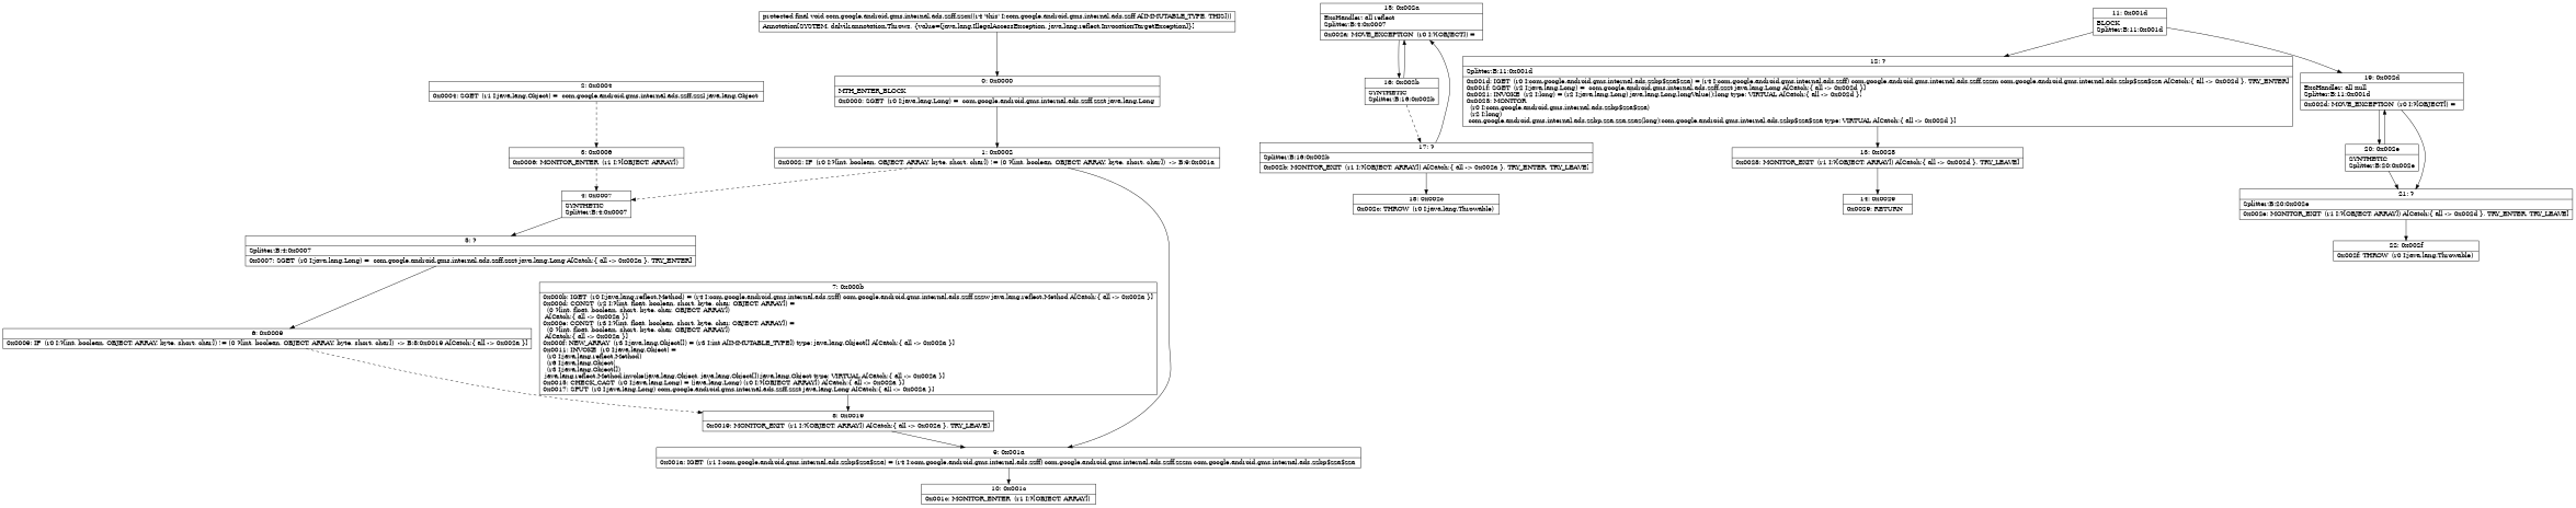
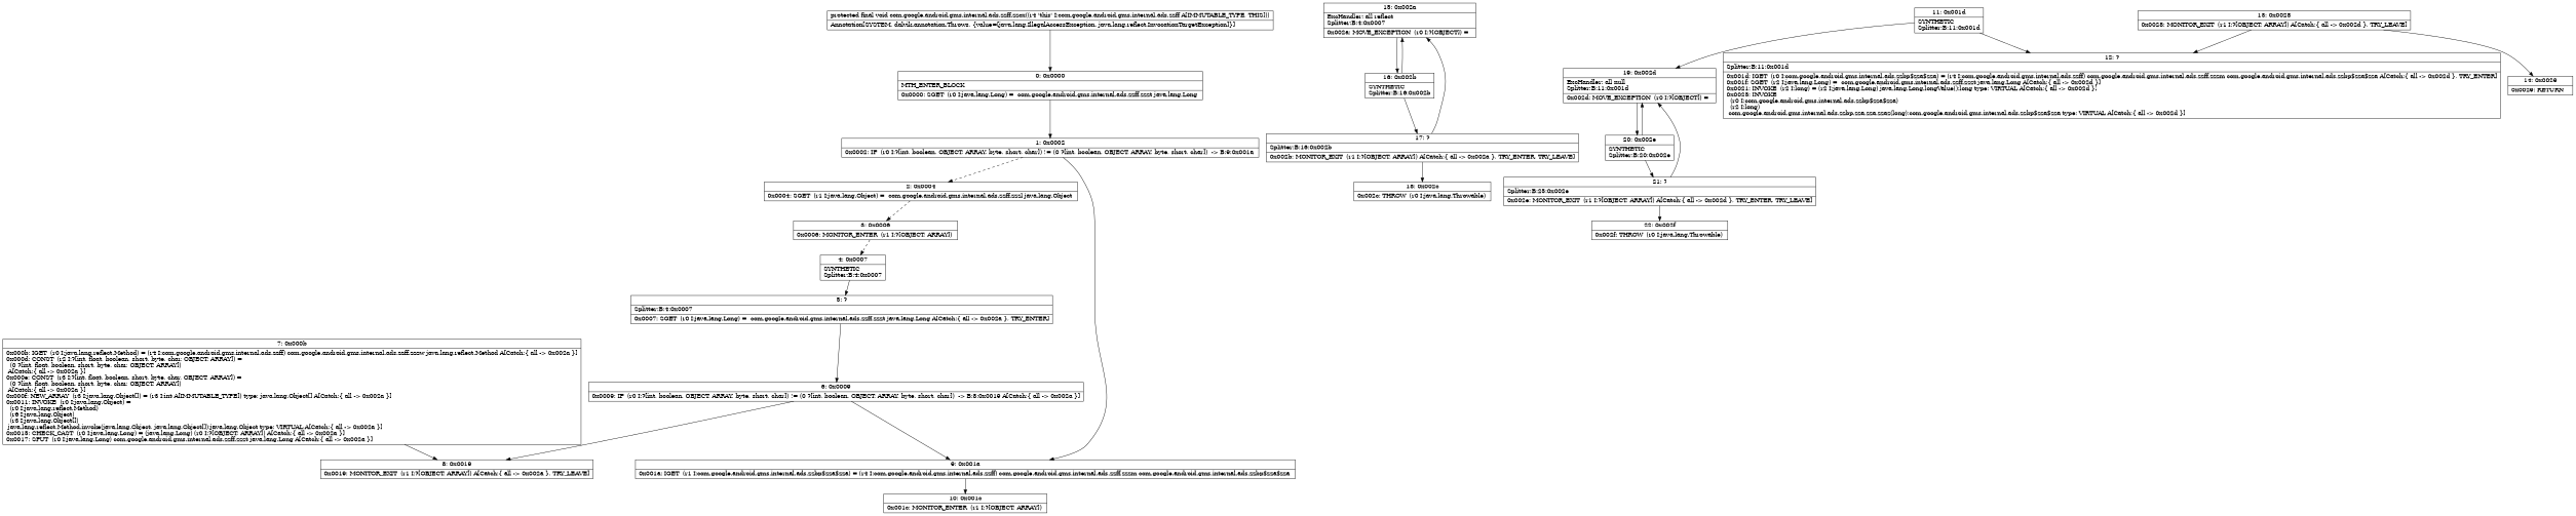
  digraph {
    node [shape=record]
    n1 [label="{0\:\ 0x0000|MTH_ENTER_BLOCK\l|0x0000: SGET  (r0 I:java.lang.Long) =  com.google.android.gms.internal.ads.zzff.zzzt java.lang.Long \l}"]
    n2 [label="{1\:\ 0x0002|0x0002: IF  (r0 I:?[int, boolean, OBJECT, ARRAY, byte, short, char]) != (0 ?[int, boolean, OBJECT, ARRAY, byte, short, char])  \-\> B:9:0x001a \l}"]
    n3 [label="{2\:\ 0x0004|0x0004: SGET  (r1 I:java.lang.Object) =  com.google.android.gms.internal.ads.zzff.zzzl java.lang.Object \l}"]
    n4 [label="{9\:\ 0x001a|0x001a: IGET  (r1 I:com.google.android.gms.internal.ads.zzbp$zza$zza) = (r4 I:com.google.android.gms.internal.ads.zzff) com.google.android.gms.internal.ads.zzff.zzzm com.google.android.gms.internal.ads.zzbp$zza$zza \l}"]
    n5 [label="{3\:\ 0x0006|0x0006: MONITOR_ENTER  (r1 I:?[OBJECT, ARRAY]) \l}"]
    n6 [label="{10\:\ 0x001c|0x001c: MONITOR_ENTER  (r1 I:?[OBJECT, ARRAY]) \l}"]
    n7 [label="{4\:\ 0x0007|SYNTHETIC\lSplitter:B:4:0x0007\l}"]
    n8 [label="{5\:\ ?|Splitter:B:4:0x0007\l|0x0007: SGET  (r0 I:java.lang.Long) =  com.google.android.gms.internal.ads.zzff.zzzt java.lang.Long A[Catch:\{ all \-\> 0x002a \}, TRY_ENTER]\l}"]
    n9 [label="{6\:\ 0x0009|0x0009: IF  (r0 I:?[int, boolean, OBJECT, ARRAY, byte, short, char]) != (0 ?[int, boolean, OBJECT, ARRAY, byte, short, char])  \-\> B:8:0x0019 A[Catch:\{ all \-\> 0x002a \}]\l}"]
    n10 [label="{15\:\ 0x002a|ExcHandler: all reflect\lSplitter:B:4:0x0007\l|0x002a: MOVE_EXCEPTION  (r0 I:?[OBJECT]) =  \l}"]
    n11 [label="{16\:\ 0x002b|SYNTHETIC\lSplitter:B:16:0x002b\l}"]
    n12 [label="{8\:\ 0x0019|0x0019: MONITOR_EXIT  (r1 I:?[OBJECT, ARRAY]) A[Catch:\{ all \-\> 0x002a \}, TRY_LEAVE]\l}"]
    n13 [label="{7\:\ 0x000b|0x000b: IGET  (r0 I:java.lang.reflect.Method) = (r4 I:com.google.android.gms.internal.ads.zzff) com.google.android.gms.internal.ads.zzff.zzzw java.lang.reflect.Method A[Catch:\{ all \-\> 0x002a \}]\l0x000d: CONST  (r2 I:?[int, float, boolean, short, byte, char, OBJECT, ARRAY]) = \l  (0 ?[int, float, boolean, short, byte, char, OBJECT, ARRAY])\l A[Catch:\{ all \-\> 0x002a \}]\l0x000e: CONST  (r3 I:?[int, float, boolean, short, byte, char, OBJECT, ARRAY]) = \l  (0 ?[int, float, boolean, short, byte, char, OBJECT, ARRAY])\l A[Catch:\{ all \-\> 0x002a \}]\l0x000f: NEW_ARRAY  (r3 I:java.lang.Object[]) = (r3 I:int A[IMMUTABLE_TYPE]) type: java.lang.Object[] A[Catch:\{ all \-\> 0x002a \}]\l0x0011: INVOKE  (r0 I:java.lang.Object) = \l  (r0 I:java.lang.reflect.Method)\l  (r6 I:java.lang.Object)\l  (r3 I:java.lang.Object[])\l java.lang.reflect.Method.invoke(java.lang.Object, java.lang.Object[]):java.lang.Object type: VIRTUAL A[Catch:\{ all \-\> 0x002a \}]\l0x0015: CHECK_CAST  (r0 I:java.lang.Long) = (java.lang.Long) (r0 I:?[OBJECT, ARRAY]) A[Catch:\{ all \-\> 0x002a \}]\l0x0017: SPUT  (r0 I:java.lang.Long) com.google.android.gms.internal.ads.zzff.zzzt java.lang.Long A[Catch:\{ all \-\> 0x002a \}]\l}"]
-   n14 [label="{11\:\ 0x001d|BLOCK\lSplitter:B:11:0x001d\l}"]
-   n15 [label="{12\:\ ?|Splitter:B:11:0x001d\l|0x001d: IGET  (r0 I:com.google.android.gms.internal.ads.zzbp$zza$zza) = (r4 I:com.google.android.gms.internal.ads.zzff) com.google.android.gms.internal.ads.zzff.zzzm com.google.android.gms.internal.ads.zzbp$zza$zza A[Catch:\{ all \-\> 0x002d \}, TRY_ENTER]\l0x001f: SGET  (r2 I:java.lang.Long) =  com.google.android.gms.internal.ads.zzff.zzzt java.lang.Long A[Catch:\{ all \-\> 0x002d \}]\l0x0021: INVOKE  (r2 I:long) = (r2 I:java.lang.Long) java.lang.Long.longValue():long type: VIRTUAL A[Catch:\{ all \-\> 0x002d \}]\l0x0025: MONITOR  \l  (r0 I:com.google.android.gms.internal.ads.zzbp$zza$zza)\l  (r2 I:long)\l com.google.android.gms.internal.ads.zzbp.zza.zza.zzaz(long):com.google.android.gms.internal.ads.zzbp$zza$zza type: VIRTUAL A[Catch:\{ all \-\> 0x002d \}]\l}"]
+   n14 [label="{11\:\ 0x001d|SYNTHETIC\lSplitter:B:11:0x001d\l}"]
+   n15 [label="{12\:\ ?|Splitter:B:11:0x001d\l|0x001d: IGET  (r0 I:com.google.android.gms.internal.ads.zzbp$zza$zza) = (r4 I:com.google.android.gms.internal.ads.zzff) com.google.android.gms.internal.ads.zzff.zzzm com.google.android.gms.internal.ads.zzbp$zza$zza A[Catch:\{ all \-\> 0x002d \}, TRY_ENTER]\l0x001f: SGET  (r2 I:java.lang.Long) =  com.google.android.gms.internal.ads.zzff.zzzt java.lang.Long A[Catch:\{ all \-\> 0x002d \}]\l0x0021: INVOKE  (r2 I:long) = (r2 I:java.lang.Long) java.lang.Long.longValue():long type: VIRTUAL A[Catch:\{ all \-\> 0x002d \}]\l0x0025: INVOKE  \l  (r0 I:com.google.android.gms.internal.ads.zzbp$zza$zza)\l  (r2 I:long)\l com.google.android.gms.internal.ads.zzbp.zza.zza.zzaz(long):com.google.android.gms.internal.ads.zzbp$zza$zza type: VIRTUAL A[Catch:\{ all \-\> 0x002d \}]\l}"]
    n16 [label="{19\:\ 0x002d|ExcHandler: all null\lSplitter:B:11:0x001d\l|0x002d: MOVE_EXCEPTION  (r0 I:?[OBJECT]) =  \l}"]
    n17 [label="{13\:\ 0x0028|0x0028: MONITOR_EXIT  (r1 I:?[OBJECT, ARRAY]) A[Catch:\{ all \-\> 0x002d \}, TRY_LEAVE]\l}"]
    n18 [label="{20\:\ 0x002e|SYNTHETIC\lSplitter:B:20:0x002e\l}"]
    n19 [label="{14\:\ 0x0029|0x0029: RETURN   \l}"]
    n20 [label="{17\:\ ?|Splitter:B:16:0x002b\l|0x002b: MONITOR_EXIT  (r1 I:?[OBJECT, ARRAY]) A[Catch:\{ all \-\> 0x002a \}, TRY_ENTER, TRY_LEAVE]\l}"]
    n21 [label="{18\:\ 0x002c|0x002c: THROW  (r0 I:java.lang.Throwable) \l}"]
-   n22 [label="{21\:\ ?|Splitter:B:20:0x002e\l|0x002e: MONITOR_EXIT  (r1 I:?[OBJECT, ARRAY]) A[Catch:\{ all \-\> 0x002d \}, TRY_ENTER, TRY_LEAVE]\l}"]
+   n22 [label="{21\:\ ?|Splitter:B:25:0x002e\l|0x002e: MONITOR_EXIT  (r1 I:?[OBJECT, ARRAY]) A[Catch:\{ all \-\> 0x002d \}, TRY_ENTER, TRY_LEAVE]\l}"]
    n23 [label="{22\:\ 0x002f|0x002f: THROW  (r0 I:java.lang.Throwable) \l}"]
    n24 [label="{protected final void com.google.android.gms.internal.ads.zzff.zzcx((r4 'this' I:com.google.android.gms.internal.ads.zzff A[IMMUTABLE_TYPE, THIS]))  | Annotation[SYSTEM, dalvik.annotation.Throws, \{value=[java.lang.IllegalAccessException, java.lang.reflect.InvocationTargetException]\}]\l}"]
    n1 -> n2
-   n2 -> n7 [style=dashed]
+   n2 -> n3 [style=dashed]
    n2 -> n4
    n3 -> n5 [style=dashed]
    n4 -> n6
    n5 -> n7 [style=dashed]
    n7 -> n8
    n8 -> n9
-   n9 -> n12 [style=dashed]
+   n9 -> n12
    n10 -> n11
    n11 -> n10
-   n11 -> n20 [style=dashed]
-   n12 -> n4
+   n11 -> n20
+   n9 -> n4
    n13 -> n12
    n14 -> n15
    n14 -> n16
-   n15 -> n17
+   n17 -> n15
    n16 -> n18
    n17 -> n19
    n18 -> n16
    n18 -> n22
    n20 -> n10
    n20 -> n21
-   n16 -> n22
+   n22 -> n16
    n22 -> n23
    n24 -> n1
  }
